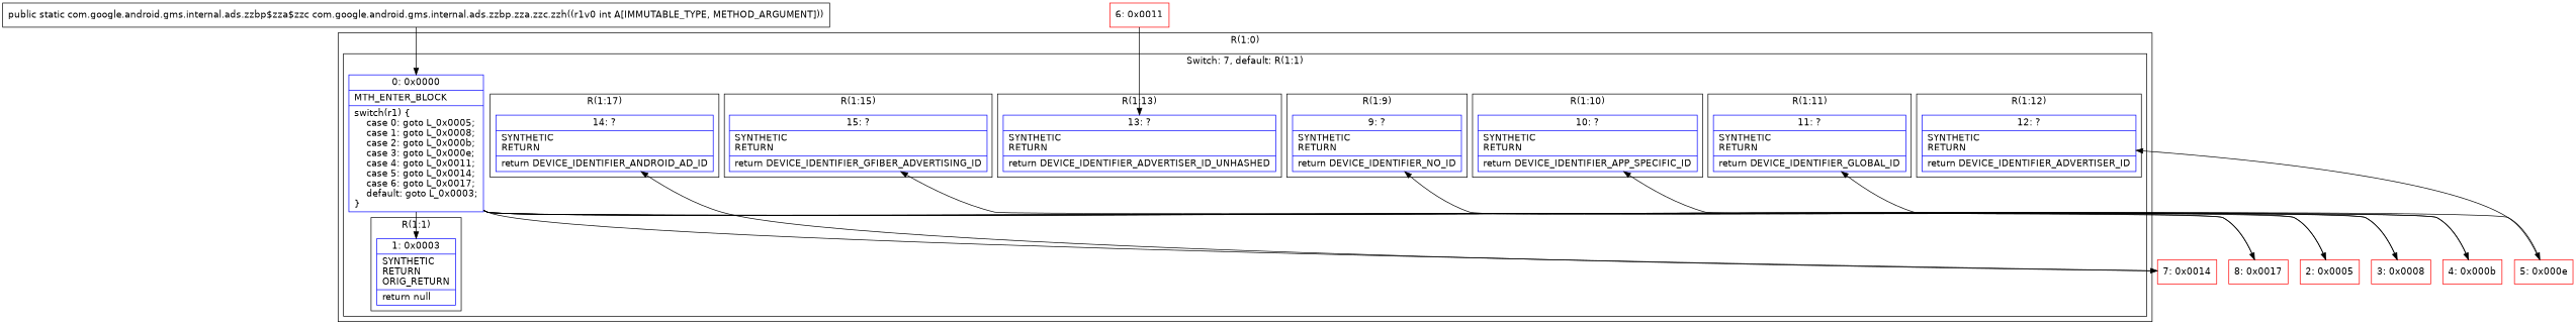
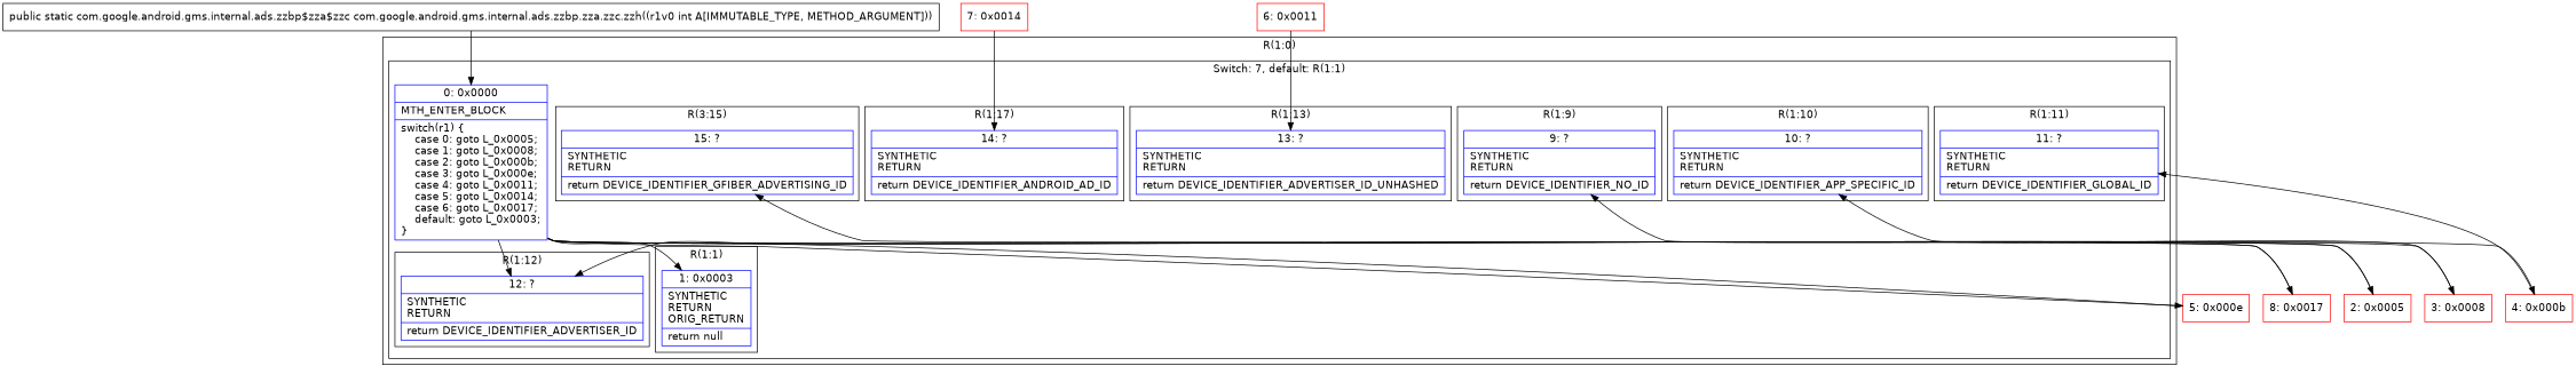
  digraph {
    fontname="DejaVu Sans"
    node [color=blue fontname="DejaVu Sans" shape=record]
    edge [fontname="DejaVu Sans"]
    n1 [label="{9\:\ ?|SYNTHETIC\lRETURN\l|return DEVICE_IDENTIFIER_NO_ID\l}"]
    n2 [label="{10\:\ ?|SYNTHETIC\lRETURN\l|return DEVICE_IDENTIFIER_APP_SPECIFIC_ID\l}"]
    n3 [label="{11\:\ ?|SYNTHETIC\lRETURN\l|return DEVICE_IDENTIFIER_GLOBAL_ID\l}"]
    n4 [label="{12\:\ ?|SYNTHETIC\lRETURN\l|return DEVICE_IDENTIFIER_ADVERTISER_ID\l}"]
    n5 [label="{13\:\ ?|SYNTHETIC\lRETURN\l|return DEVICE_IDENTIFIER_ADVERTISER_ID_UNHASHED\l}"]
    n6 [label="{14\:\ ?|SYNTHETIC\lRETURN\l|return DEVICE_IDENTIFIER_ANDROID_AD_ID\l}"]
    n7 [label="{15\:\ ?|SYNTHETIC\lRETURN\l|return DEVICE_IDENTIFIER_GFIBER_ADVERTISING_ID\l}"]
    n8 [label="{1\:\ 0x0003|SYNTHETIC\lRETURN\lORIG_RETURN\l|return null\l}"]
    n9 [label="{0\:\ 0x0000|MTH_ENTER_BLOCK\l|switch(r1) \{\l    case 0: goto L_0x0005;\l    case 1: goto L_0x0008;\l    case 2: goto L_0x000b;\l    case 3: goto L_0x000e;\l    case 4: goto L_0x0011;\l    case 5: goto L_0x0014;\l    case 6: goto L_0x0017;\l    default: goto L_0x0003;\l\}\l}"]
    n10 [color=red label="{2\:\ 0x0005}"]
    n11 [color=red label="{3\:\ 0x0008}"]
    n12 [color=red label="{4\:\ 0x000b}"]
    n13 [color=red label="{5\:\ 0x000e}"]
    n14 [color=red label="{7\:\ 0x0014}"]
    n15 [color=red label="{8\:\ 0x0017}"]
    n16 [color=red label="{6\:\ 0x0011}"]
    n17 [label="{public static com.google.android.gms.internal.ads.zzbp$zza$zzc com.google.android.gms.internal.ads.zzbp.zza.zzc.zzh((r1v0 int A[IMMUTABLE_TYPE, METHOD_ARGUMENT])) }" color=""]
    subgraph cluster_1 {
      label="R(1:0)"
      subgraph cluster_2 {
        label="Switch: 7, default: R(1:1)"
        n9
        subgraph cluster_3 {
          label="R(1:9)"
          n1
        }
        subgraph cluster_4 {
          label="R(1:10)"
          n2
        }
        subgraph cluster_5 {
          label="R(1:11)"
          n3
        }
        subgraph cluster_6 {
          label="R(1:12)"
          n4
        }
        subgraph cluster_7 {
          label="R(1:13)"
          n5
        }
        subgraph cluster_8 {
          label="R(1:17)"
          n6
        }
        subgraph cluster_9 {
-         label="R(1:15)"
+         label="R(3:15)"
          n7
        }
        subgraph cluster_10 {
          label="R(1:1)"
          n8
        }
      }
    }
    n9 -> n8
    n9 -> n10
    n9 -> n11
    n9 -> n12
    n9 -> n13
-   n9 -> n14
+   n9 -> n4
    n9 -> n15
    n10 -> n1
    n11 -> n2
    n12 -> n3
    n13 -> n4
    n14 -> n6
    n15 -> n7
    n16 -> n5
    n17 -> n9
  }
